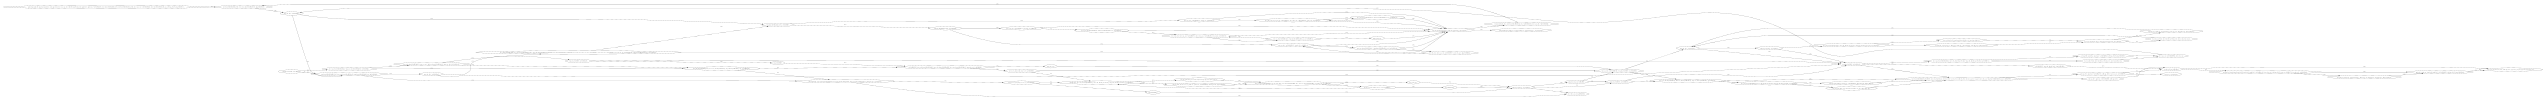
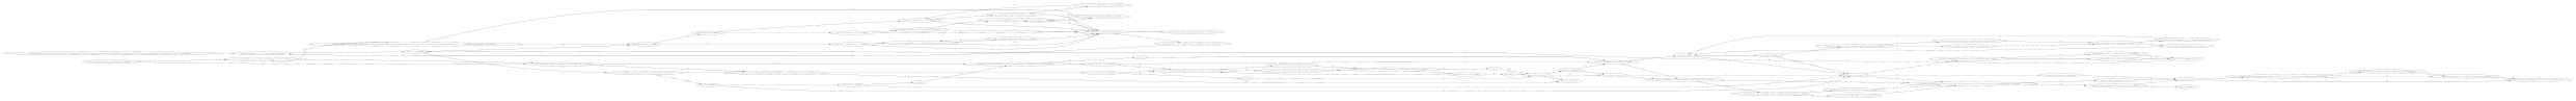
  digraph {
    fontname="Liberation Serif"
    rankdir=LR
    node [fontname="Liberation Serif"]
    edge [fontname="Liberation Serif"]
    n1 [label="'push ebp', 'push edi', 'push esi', 'push ebx', 'sub esp, 0x24', 'mov esi, eax', 'mov dword [esp+0x14], edx', 'push 0x2', 'push eax', 'call 0x804a78c', 'mov byte [0x8052bf8], 0x0', 'mov dword [0x8052bec], 0x0', 'mov eax, esi', 'call 0x8049404', 'mov dword [0x8052be8], eax', 'add esp, 0x10', 'jmp 0x8049cee', "]
    n2 [label="'mov dword [0x8052be0], 0x0', 'mov ebx, dword [0x8052be8]', 'jmp 0x8049b15', "]
    n3 [label="'cmp ebx, 0xa', 'je 0x8049a6a', "]
    n4 [label="'mov dword [0x805ad08], 0x0', 'mov eax, dword [0x8052be4]', 'cmp dword [0x805ad0c], eax', 'jg 0x8049a90', "]
    n5 [label="'cmp byte [0x805ad2b], 0x0', 'je 0x8049d03', "]
    n6 [label="'call 0x8049520', 'mov edi, dword [0x805ad24]', 'mov edx, dword [0x805ad08]', 'mov eax, dword [0x805ad0c]', 'cmp edx, eax', 'je 0x8049acc', "]
    n7 [label="'cmp ebx, 0xa', 'je 0x8049ae9', "]
-   n8 [label="'cmp ebx, 0xffffffff', 'je 0x8049a6a', "]
    n9 [label="'mov eax, dword [0x8052be4]', 'cmp eax, dword [0x805ad18]', 'jl 0x8049b4a', "]
    n10 [label="'mov edx, eax', 'jmp 0x8049ad2', "]
    n11 [label="'movzx ecx, byte [edi]', 'test cl, cl', 'jne 0x8049b8e', "]
    n12 [label="'cmp ebx, 0xffffffff', 'je 0x8049e2f', "]
    n13 [label="'cmp ebx, 0xffffffff', 'je 0x8049ae9', "]
    n14 [label="'mov dword [0x805ad08], 0x0', 'mov eax, dword [0x8052be4]', 'cmp dword [0x805ad0c], eax', 'jg 0x8049a90', "]
    n15 [label="'mov edx, dword [0x805ad0c]', 'mov ecx, eax', 'add ecx, dword [0x805ad1c]', 'cmp ecx, edx', 'jle 0x8049c51', "]
    n16 [label="'add edi, 0x1', 'mov eax, dword [0x8052bc4]', 'mov edx, dword [eax+0x14]', 'cmp edx, dword [eax+0x18]', 'jae 0x8049ab7', "]
    n17 [label="'jmp 0x8049ad2', "]
    n18 [label="'mov dword [0x8052be8], 0xffffffff', 'mov ebx, dword [esi]', 'shr ebx, 0x5', 'xor ebx, 0x1', 'and ebx, 0x1', 'movzx eax, bl', 'neg eax', 'mov edi, eax', 'cmp dword [0x8052bc0], esi', 'je 0x8049d90', "]
    n19 [label="'mov eax, dword [0x8052bc4]', 'mov edx, dword [eax+0x14]', 'cmp edx, dword [eax+0x18]', 'jae 0x8049c3e', "]
    n20 [label="'call 0x8048f10', 'mov edi, dword [eax]', 'jmp 0x8049d9c', "]
    n21 [label="'jmp 3x8049b65',"]
    n22 [label="'call 0x8049520', 'mov edi, dword [0x805ad24]', 'mov edx, dword [0x805ad08]', 'mov eax, dword [0x805ad0c]', 'cmp edx, eax', 'je 0x8049df0', "]
    n23 [label="'mov dword [0x8052bf4], eax', 'mov dword [0x8052bf0], edx', 'mov dword [0x8059960], 0x8059980', 'mov dword [0x8052bfc], 0x8052c00', 'mov edx, ebx', 'mov eax, esi', 'call 0x80497ec', 'mov ebx, eax', 'call 0x80491c2', 'movzx eax, al', 'call 0x804914b', 'cmp byte [0x805ad29], 0x0', 'jne 0x8049cc6', "]
    n24 [label="'cmp ebx, 0xffffffff', 'je 0x8049ae0', "]
    n25 [label="'cmp ebx, 0xffffffff', 'je 0x8049e02', "]
    n26 [label="'cmp ebx, 0xa', 'jne 0x8049df2', "]
    n27 [label="'sub esp, 0x8', 'movzx ecx, cl', 'push ecx', 'push eax', 'call 0x8048fa0', 'add esp, 0x10', 'jmp 0x8049baa', "]
    n28 [label="'lea ebp, [edx+0x1]', 'mov dword [eax+0x14], ebp', 'mov byte [edx], cl', "]
    n29 [label="'sub esp, 0xc', 'push esi', 'call 0x8048f80', 'add esp, 0x10', "]
    n30 [label="'sub esp, 0xc', 'push esi', 'call 0x804a7bc', 'add esp, 0x10', 'test eax, eax', 'je 0x8049d9c', "]
    n31 [label="'sub esp, 0x8', 'push 0xa', 'push eax', 'call 0x8048fa0', 'add esp, 0x10', 'jmp 0x8049b0c', "]
    n32 [label="'lea ecx, [edx+0x1]', 'mov dword [eax+0x14], ecx', 'mov byte [edx], 0xa', "]
    n33 [label="'mov edx, eax', "]
    n34 [label="'movzx ecx, byte [edi]', 'test cl, cl', 'je 0x8049df2', "]
    n35 [label="'mov edi, dword [0x8052bfc]', 'cmp edi, 0x8052c00', 'jbe 0x8049d77', "]
    n36 [label="'mov eax, dword [0x805ad14]', 'add eax, dword [0x8052be4]', 'cmp eax, dword [0x805ad0c]', 'jg 0x8049e2f', "]
    n37 [label="'sub eax, edx', 'call 0x8049520', 'cmp ebx, 0xffffffff', 'jne 0x8049bff', "]
    n38 [label="'mov eax, dword [0x805ad08]', 'lea edx, [eax+0x1]', 'mov dword [0x805ad08], edx', 'mov eax, dword [0x805ad0c]', 'cmp edx, eax', 'je 0x8049ad0', "]
    n39 [label="'test edi, edi', 'jns 0x8049dad', "]
    n40 [label="'test bl, bl', 'je 0x8049d9c', "]
    n41 [label="'mov eax, esi', 'call 0x8049904', 'mov ebx, eax',"]
    n42 [label="'push 0x804e8a0', 'push 0x270', 'push 0x804e1b7', 'push 0x804e1c1', 'call 0x8049030', "]
    n43 [label="'or byte [edi-0x10], 0xa', 'mov dword [0x8052be8], ebx', 'call 0x8049203', 'mov eax, edi', 'call 0x80496b4', "]
    n44 [label="'cmp byte [0x805ad2a], 0x0', 'je 0x8049d4a', "]
    n45 [label="'mov eax, ebx', 'call 0x80491c2', 'test al, al', 'je 0x8049cc6', "]
    n46 [label="'mov eax, dword [0x8052bc4]', 'mov edx, dword [eax+0x14]', 'cmp edx, dword [eax+0x18]', 'jae 0x8049bd1', "]
    n47 [label="'cmp ebx, 0xa', 'je 0x8049ae9', "]
    n48 [label="'mov edx, eax', "]
    n49 [label="'movzx ecx, byte [edi]', 'test cl, cl', 'jne 0x8049b8e', "]
    n50 [label="'sub esp, 0x4', 'push dword [esp+0x10]', 'push 0x3', 'push 0x0', 'call 0x804ccb2', 'mov ebx, eax', 'add esp, 0x10', 'mov eax, 0x804e974', 'test edi, edi', 'je 0x8049dda', "]
    n51 [label="'mov eax, edi', 'shr eax, 0x1f', 'add esp, 0x1c', 'pop ebx', 'pop esi', 'pop edi', 'pop ebp', 'retn', "]
    n52 [label="'mov eax, ebx', 'call 0x80491c2', 'test al, al', 'je 0x8049cc6', "]
    n53 [label="'mov eax, ebx', 'call 0x80491c2', 'test al, al', 'je 0x8049cc6', "]
    n54 [label="'mov edx, ebx', 'mov eax, esi', 'call 0x80497ec', 'mov ebx, eax', 'call 0x80491c2', 'test al, al', 'je 0x8049cc6', "]
    n55 [label="'sub esp, 0x8', 'push 0xa', 'push eax', 'call 0x8048fa0', 'add esp, 0x10', 'jmp 0x8049e2f', "]
    n56 [label="'lea ecx, [edx+0x1]', 'mov dword [eax+0x14], ecx', 'mov byte [edx], 0xa', "]
    n57 [label="'cmp ebx, 0xffffffff', 'je 0x8049ae9', "]
    n58 [label="'jmp 0x8049ad2', "]
    n59 [label="'sub esp, 0x4', 'push 0x5', 'push 0x804e1d3', 'push 0x0', 'call 0x8048dc0', 'add esp, 0x10', 'jmp 0x8049dcb', "]
    n60 [label="'push ebx', 'push eax', 'push edi', 'push 0x0', 'call 0x8048e50', 'add esp, 0x10', 'jmp 0x8049da0', "]
    n61 [label="'mov eax, dword [0x8052bec]', 'cmp dword [0x805ad0c], eax', 'jne 0x8049cc6', "]
    n62 [label="'mov eax, dword [0x8052bf0]', 'cmp dword [0x805ad0c], eax', 'je 0x8049cc6', "]
    n63 [label="'mov eax, dword [0x8052bec]', 'cmp dword [0x805ad0c], eax', 'je 0x8049ca5', "]
    n64 [label="'mov eax, dword [0x8052bc4]', 'mov edx, dword [eax+0x14]', 'cmp edx, dword [eax+0x18]', 'jae 0x8049be4', "]
    n65 [label="'sub esp, 0x8', 'movzx ebx, bl', 'push ebx', 'push eax', 'call 0x8048fa0', 'add esp, 0x10', 'jmp 0x8049c26', "]
    n66 [label="'lea ecx, [edx+0x1]', 'mov dword [eax+0x14], ecx', 'mov byte [edx], bl', "]
    n67 [label="'mov edx, ebx', 'mov eax, esi', 'call 0x80497ec', 'mov ebx, eax', 'jmp 0x8049d4a', "]
    n68 [label="'mov edx, ebx', 'mov eax, esi', 'call 0x80497ec', 'mov ebx, eax', 'call 0x80491c2', 'test al, al', 'je 0x8049cc6', "]
    n69 [label="'mov eax, dword [esi+0x4]', 'cmp eax, dword [esi+0x8]', 'jb 0x8049bf6', "]
    n70 [label="'mov eax, dword [0x8052bec]', 'cmp dword [0x805ad0c], eax', 'je 0x8049d24', "]
    n71 [label="'lea edx, [eax+0x1]', 'mov dword [esi+0x4], edx', 'movzx ebx, byte [eax]', "]
    n72 [label="'sub esp, 0xc', 'push esi', 'call 0x8048f50', 'mov ebx, eax', 'add esp, 0x10', 'jmp 0x8049bff', "]
-   n73 [label="'jmp 0x8049cc6', "]
    n1 -> n2 [label=CFG]
    n2 -> n3 [label=CFG]
    n3 -> n4 [label=CFG]
    n3 -> n5 [label=CFG]
    n4 -> n6 [label=CFG]
    n4 -> n7 [label=CFG]
    n5 -> n44 [label=CFG]
    n5 -> n45 [label=CFG]
    n6 -> n10 [label=CFG]
    n6 -> n11 [label=CFG]
    n7 -> n12 [label=CFG]
    n7 -> n13 [label=CFG]
-   n8 -> n4 [label=CFG]
-   n8 -> n9 [label=CFG]
    n9 -> n14 [label=CFG]
    n9 -> n15 [label=CFG]
    n11 -> n16 [label=CFG]
    n11 -> n17 [label=CFG]
    n12 -> n18 [label=CFG]
    n12 -> n19 [label=CFG]
    n12 -> n20 [label=CFG]
    n13 -> n12 [label=CFG]
    n13 -> n21 [label=CFG]
    n14 -> n6 [label=CFG]
    n14 -> n22 [label=CFG]
    n15 -> n14 [label=CFG]
    n15 -> n23 [label=CFG]
    n16 -> n27 [label=CFG]
    n16 -> n28 [label=CFG]
    n17 -> n24 [label=CFG]
    n18 -> n29 [label=CFG]
    n18 -> n30 [label=CFG]
    n19 -> n31 [label=CFG]
    n19 -> n32 [label=CFG]
    n20 -> n39 [label=CFG]
    n21 -> n22 [label=CFG]
    n22 -> n33 [label=CFG]
    n22 -> n34 [label=CFG]
    n23 -> n5 [label=CFG]
    n23 -> n35 [label=CFG]
    n24 -> n10 [label=CFG]
    n24 -> n25 [label=CFG]
    n24 -> n26 [label=CFG]
    n25 -> n12 [label=CFG]
    n25 -> n36 [label=CFG]
    n26 -> n25 [label=CFG]
    n26 -> n37 [label=CFG]
    n27 -> n38 [label=CFG]
    n28 -> n38 [label=CFG]
    n29 -> n39 [label=CFG]
    n30 -> n39 [label=CFG]
    n30 -> n40 [label=CFG]
    n31 -> n41 [label=CFG]
    n32 -> n41 [label=CFG]
    n33 -> n37 [label=CFG]
    n34 -> n16 [label=CFG]
    n34 -> n37 [label=CFG]
    n35 -> n42 [label=CFG]
    n35 -> n43 [label=CFG]
    n36 -> n18 [label=CFG]
    n36 -> n46 [label=CFG]
    n37 -> n36 [label=CFG]
    n37 -> n47 [label=CFG]
    n38 -> n48 [label=CFG]
    n38 -> n49 [label=CFG]
    n39 -> n50 [label=CFG]
    n39 -> n51 [label=CFG]
    n41 -> n3 [label=CFG]
    n43 -> n2 [label=CFG]
    n44 -> n52 [label=CFG]
    n44 -> n53 [label=CFG]
    n45 -> n35 [label=CFG]
    n45 -> n54 [label=CFG]
    n46 -> n55 [label=CFG]
    n46 -> n56 [label=CFG]
    n47 -> n12 [label=CFG]
    n47 -> n57 [label=CFG]
    n48 -> n24 [label=CFG]
    n49 -> n16 [label=CFG]
    n49 -> n58 [label=CFG]
    n50 -> n59 [label=CFG]
    n50 -> n60 [label=CFG]
    n52 -> n35 [label=CFG]
    n52 -> n61 [label=CFG]
    n53 -> n35 [label=CFG]
    n53 -> n62 [label=CFG]
    n54 -> n35 [label=CFG]
    n54 -> n63 [label=CFG]
    n55 -> n18 [label=CFG]
    n56 -> n18 [label=CFG]
    n57 -> n12 [label=CFG]
    n57 -> n64 [label=CFG]
    n58 -> n24 [label=CFG]
    n59 -> n60 [label=CFG]
    n60 -> n51 [label=CFG]
    n61 -> n35 [label=CFG]
    n61 -> n67 [label=CFG]
    n62 -> n35 [label=CFG]
    n62 -> n68 [label=CFG]
    n63 -> n35 [label=CFG]
    n63 -> n54 [label=CFG]
    n64 -> n65 [label=CFG]
    n64 -> n66 [label=CFG]
    n65 -> n69 [label=CFG]
    n66 -> n69 [label=CFG]
    n67 -> n52 [label=CFG]
    n68 -> n35 [label=CFG]
    n68 -> n70 [label=CFG]
    n69 -> n71 [label=CFG]
    n69 -> n72 [label=CFG]
    n70 -> n68 [label=CFG]
-   n70 -> n73 [label=CFG]
    n71 -> n47 [label=CFG]
    n72 -> n47 [label=CFG]
-   n73 -> n35 [label=CFG]
  }
